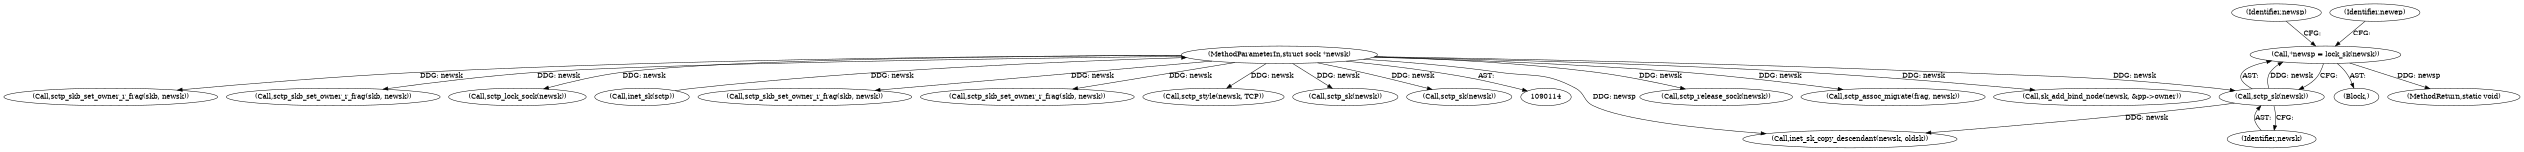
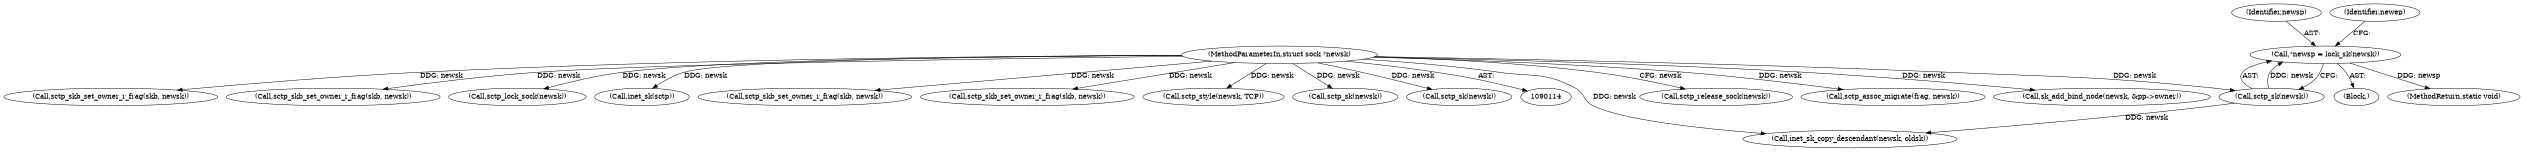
  digraph {
    n1 [label="(Call,*newsp = lock_sk(newsk))"]
    n2 [label="(Call,sctp_sk(newsk))"]
    n3 [label="(Block,)"]
    n4 [label="(MethodReturn,static void)"]
-   n5 [label="(Identifier,newsk)"]
    n6 [label="(Call,inet_sk_copy_descendant(newsk, oldsk))"]
    n7 [label="(MethodParameterIn,struct sock *newsk)"]
    n8 [label="(Call,sctp_release_sock(newsk))"]
    n9 [label="(Call,sctp_assoc_migrate(frag, newsk))"]
    n10 [label="(Call,sk_add_bind_node(newsk, &pp->owner))"]
    n11 [label="(Call,sctp_skb_set_owner_r_frag(skb, newsk))"]
    n12 [label="(Call,sctp_skb_set_owner_r_frag(skb, newsk))"]
    n13 [label="(Call,sctp_lock_sock(newsk))"]
    n14 [label="(Call,inet_sk(sctp))"]
    n15 [label="(Call,sctp_skb_set_owner_r_frag(skb, newsk))"]
    n16 [label="(Call,sctp_skb_set_owner_r_frag(skb, newsk))"]
    n17 [label="(Call,sctp_style(newsk, TCP))"]
    n18 [label="(Call,sctp_sk(newsk))"]
    n19 [label="(Call,sctp_sk(newsk))"]
    n20 [label=1090114]
    n21 [label="(Identifier,newsp)"]
    n22 [label="(Identifier,newep)"]
    n1 -> n2 [label="CFG: "]
    n1 -> n3 [label="AST: "]
    n1 -> n4 [label="DDG: newsp"]
    n2 -> n1 [label="AST: "]
    n2 -> n1 [label="DDG: newsk"]
-   n2 -> n5 [label="CFG: "]
    n2 -> n6 [label="DDG: newsk"]
-   n5 -> n2 [label="AST: "]
    n7 -> n2 [label="DDG: newsk"]
-   n7 -> n6 [label="DDG: newsp"]
-   n7 -> n8 [label="DDG: newsk"]
+   n7 -> n6 [label="DDG: newsk"]
+   n7 -> n8 [label="CFG: newsk"]
    n7 -> n9 [label="DDG: newsk"]
    n7 -> n10 [label="DDG: newsk"]
    n7 -> n11 [label="DDG: newsk"]
    n7 -> n12 [label="DDG: newsk"]
    n7 -> n13 [label="DDG: newsk"]
-   n14 -> n7 [label="DDG: newsk"]
+   n7 -> n14 [label="DDG: newsk"]
    n7 -> n15 [label="DDG: newsk"]
    n7 -> n16 [label="DDG: newsk"]
    n7 -> n17 [label="DDG: newsk"]
    n7 -> n18 [label="DDG: newsk"]
    n7 -> n19 [label="DDG: newsk"]
    n7 -> n20 [label="AST: "]
-   n21 -> n1 [label="CFG: "]
+   n21 -> n1 [label="AST: "]
    n22 -> n1 [label="CFG: "]
  }
